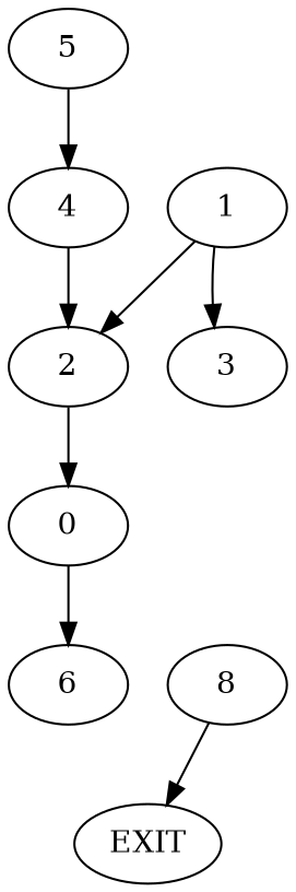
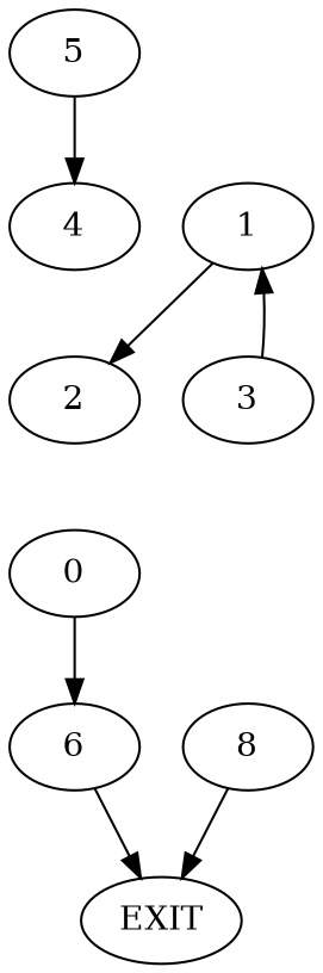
  digraph {
    1
    2
    3
    n4 [label=EXIT]
    8
    n6 [label=0]
    6
    4
    5
    1 -> 2
-   1 -> 3
-   2 -> n6
+   3 -> 1
    8 -> n4
    n6 -> 6
-   4 -> 2
+   6 -> n4
    5 -> 4
  }
